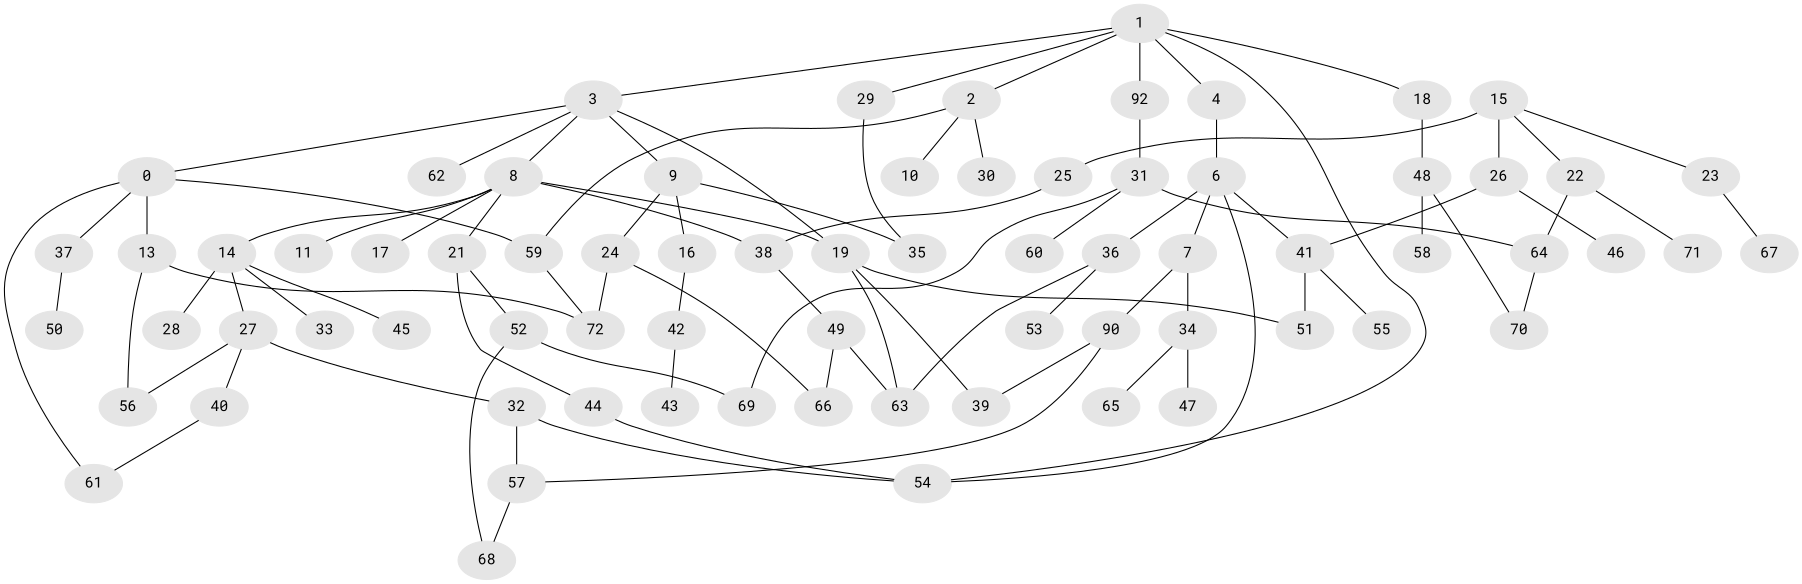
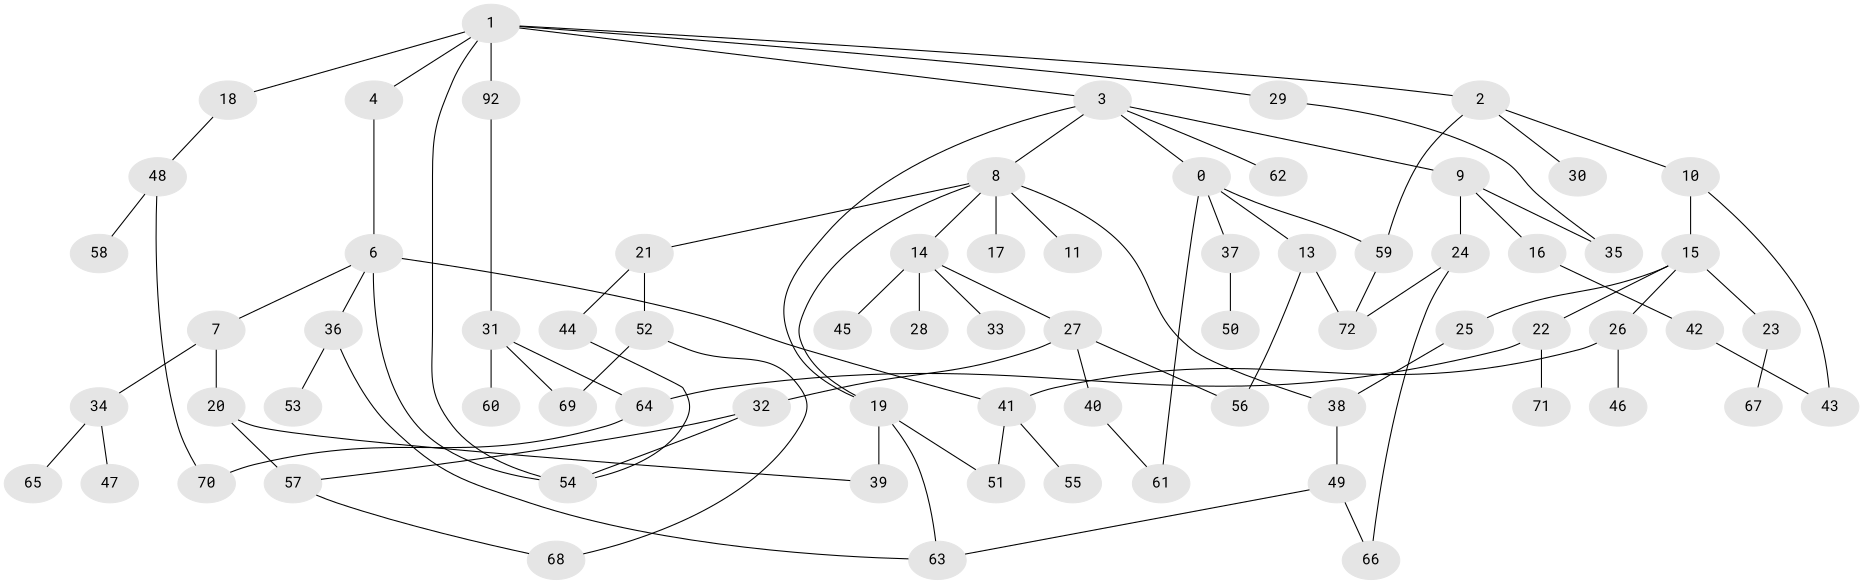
  graph {
    fontname="Roboto Mono"
    node [color=gray90 fontname="Roboto Mono" style=filled]
    edge [fontname="Roboto Mono"]
    1
    2
    3
    4
    n5 [label=92]
    18
    29
    54
    10
    30
    59
    n12 [label=0]
    8
    9
    19
    62
    6
    31
    48
    35
    15
    43
    72
    13
    37
    61
    11
    14
    17
    21
    38
    16
    24
    39
    51
    63
    7
    36
    41
    56
    50
-   20 [label=90]
+   20
    34
    53
    55
    57
    47
    65
    27
    28
    33
    45
    44
    52
    49
    42
    66
    22
    23
    25
    26
    64
    60
    69
    32
    40
    71
    67
    46
    58
    70
    68
    1 -- 2
    1 -- 3
    1 -- 4
    1 -- n5
    1 -- 18
    1 -- 29
    1 -- 54
    2 -- 10
    2 -- 30
    2 -- 59
    3 -- n12
    3 -- 8
    3 -- 9
    3 -- 19
    3 -- 62
    4 -- 6
    n5 -- 31
    18 -- 48
    29 -- 35
+   10 -- 15
+   10 -- 43
    59 -- 72
    n12 -- 59
    n12 -- 13
    n12 -- 37
    n12 -- 61
    8 -- 19
    8 -- 11
    8 -- 14
    8 -- 17
    8 -- 21
    8 -- 38
    9 -- 35
    9 -- 16
    9 -- 24
    19 -- 39
    19 -- 51
    19 -- 63
    6 -- 54
    6 -- 7
    6 -- 36
    6 -- 41
    31 -- 64
    31 -- 60
    31 -- 69
    48 -- 58
    48 -- 70
    15 -- 22
    15 -- 23
    15 -- 25
    15 -- 26
    13 -- 72
    13 -- 56
    37 -- 50
    14 -- 27
    14 -- 28
    14 -- 33
    14 -- 45
    21 -- 44
    21 -- 52
    38 -- 49
    16 -- 42
    24 -- 72
    24 -- 66
    7 -- 20
    7 -- 34
    36 -- 63
    36 -- 53
    41 -- 51
    41 -- 55
    20 -- 39
    20 -- 57
    34 -- 47
    34 -- 65
    57 -- 68
    27 -- 56
    27 -- 32
    27 -- 40
    44 -- 54
    52 -- 69
    52 -- 68
    49 -- 63
    49 -- 66
    42 -- 43
    22 -- 64
    22 -- 71
    23 -- 67
    25 -- 38
    26 -- 41
    26 -- 46
    64 -- 70
    32 -- 54
    32 -- 57
    40 -- 61
  }
